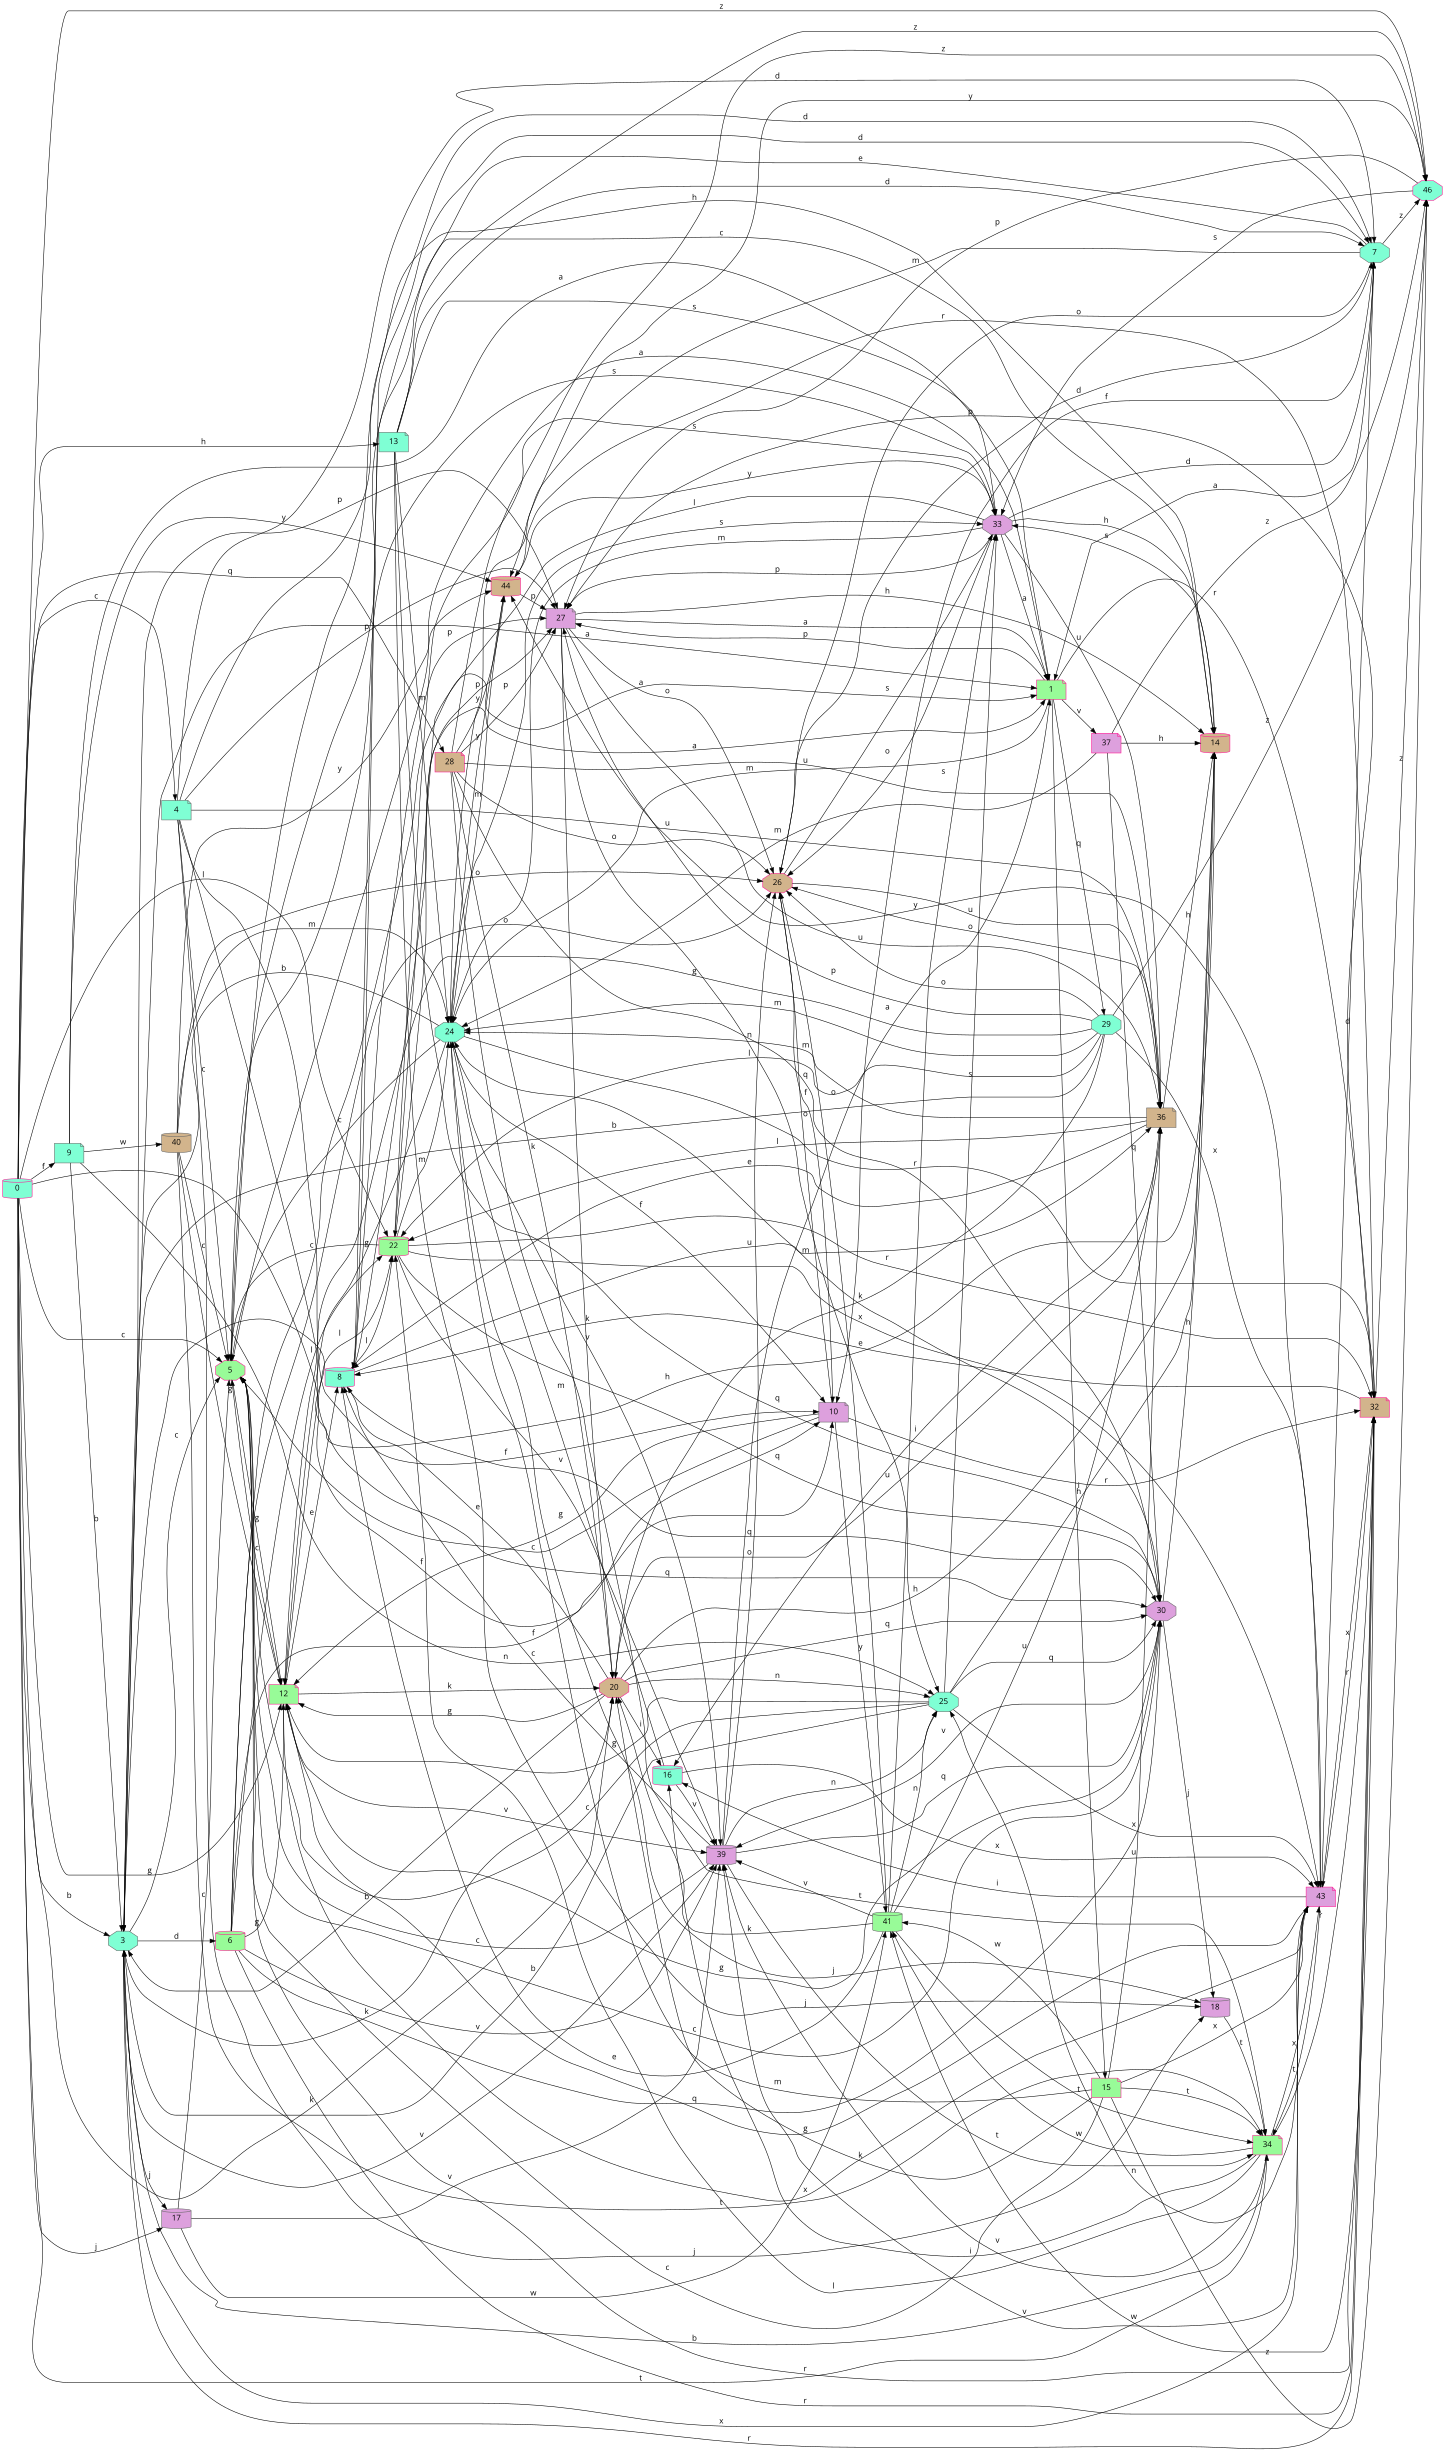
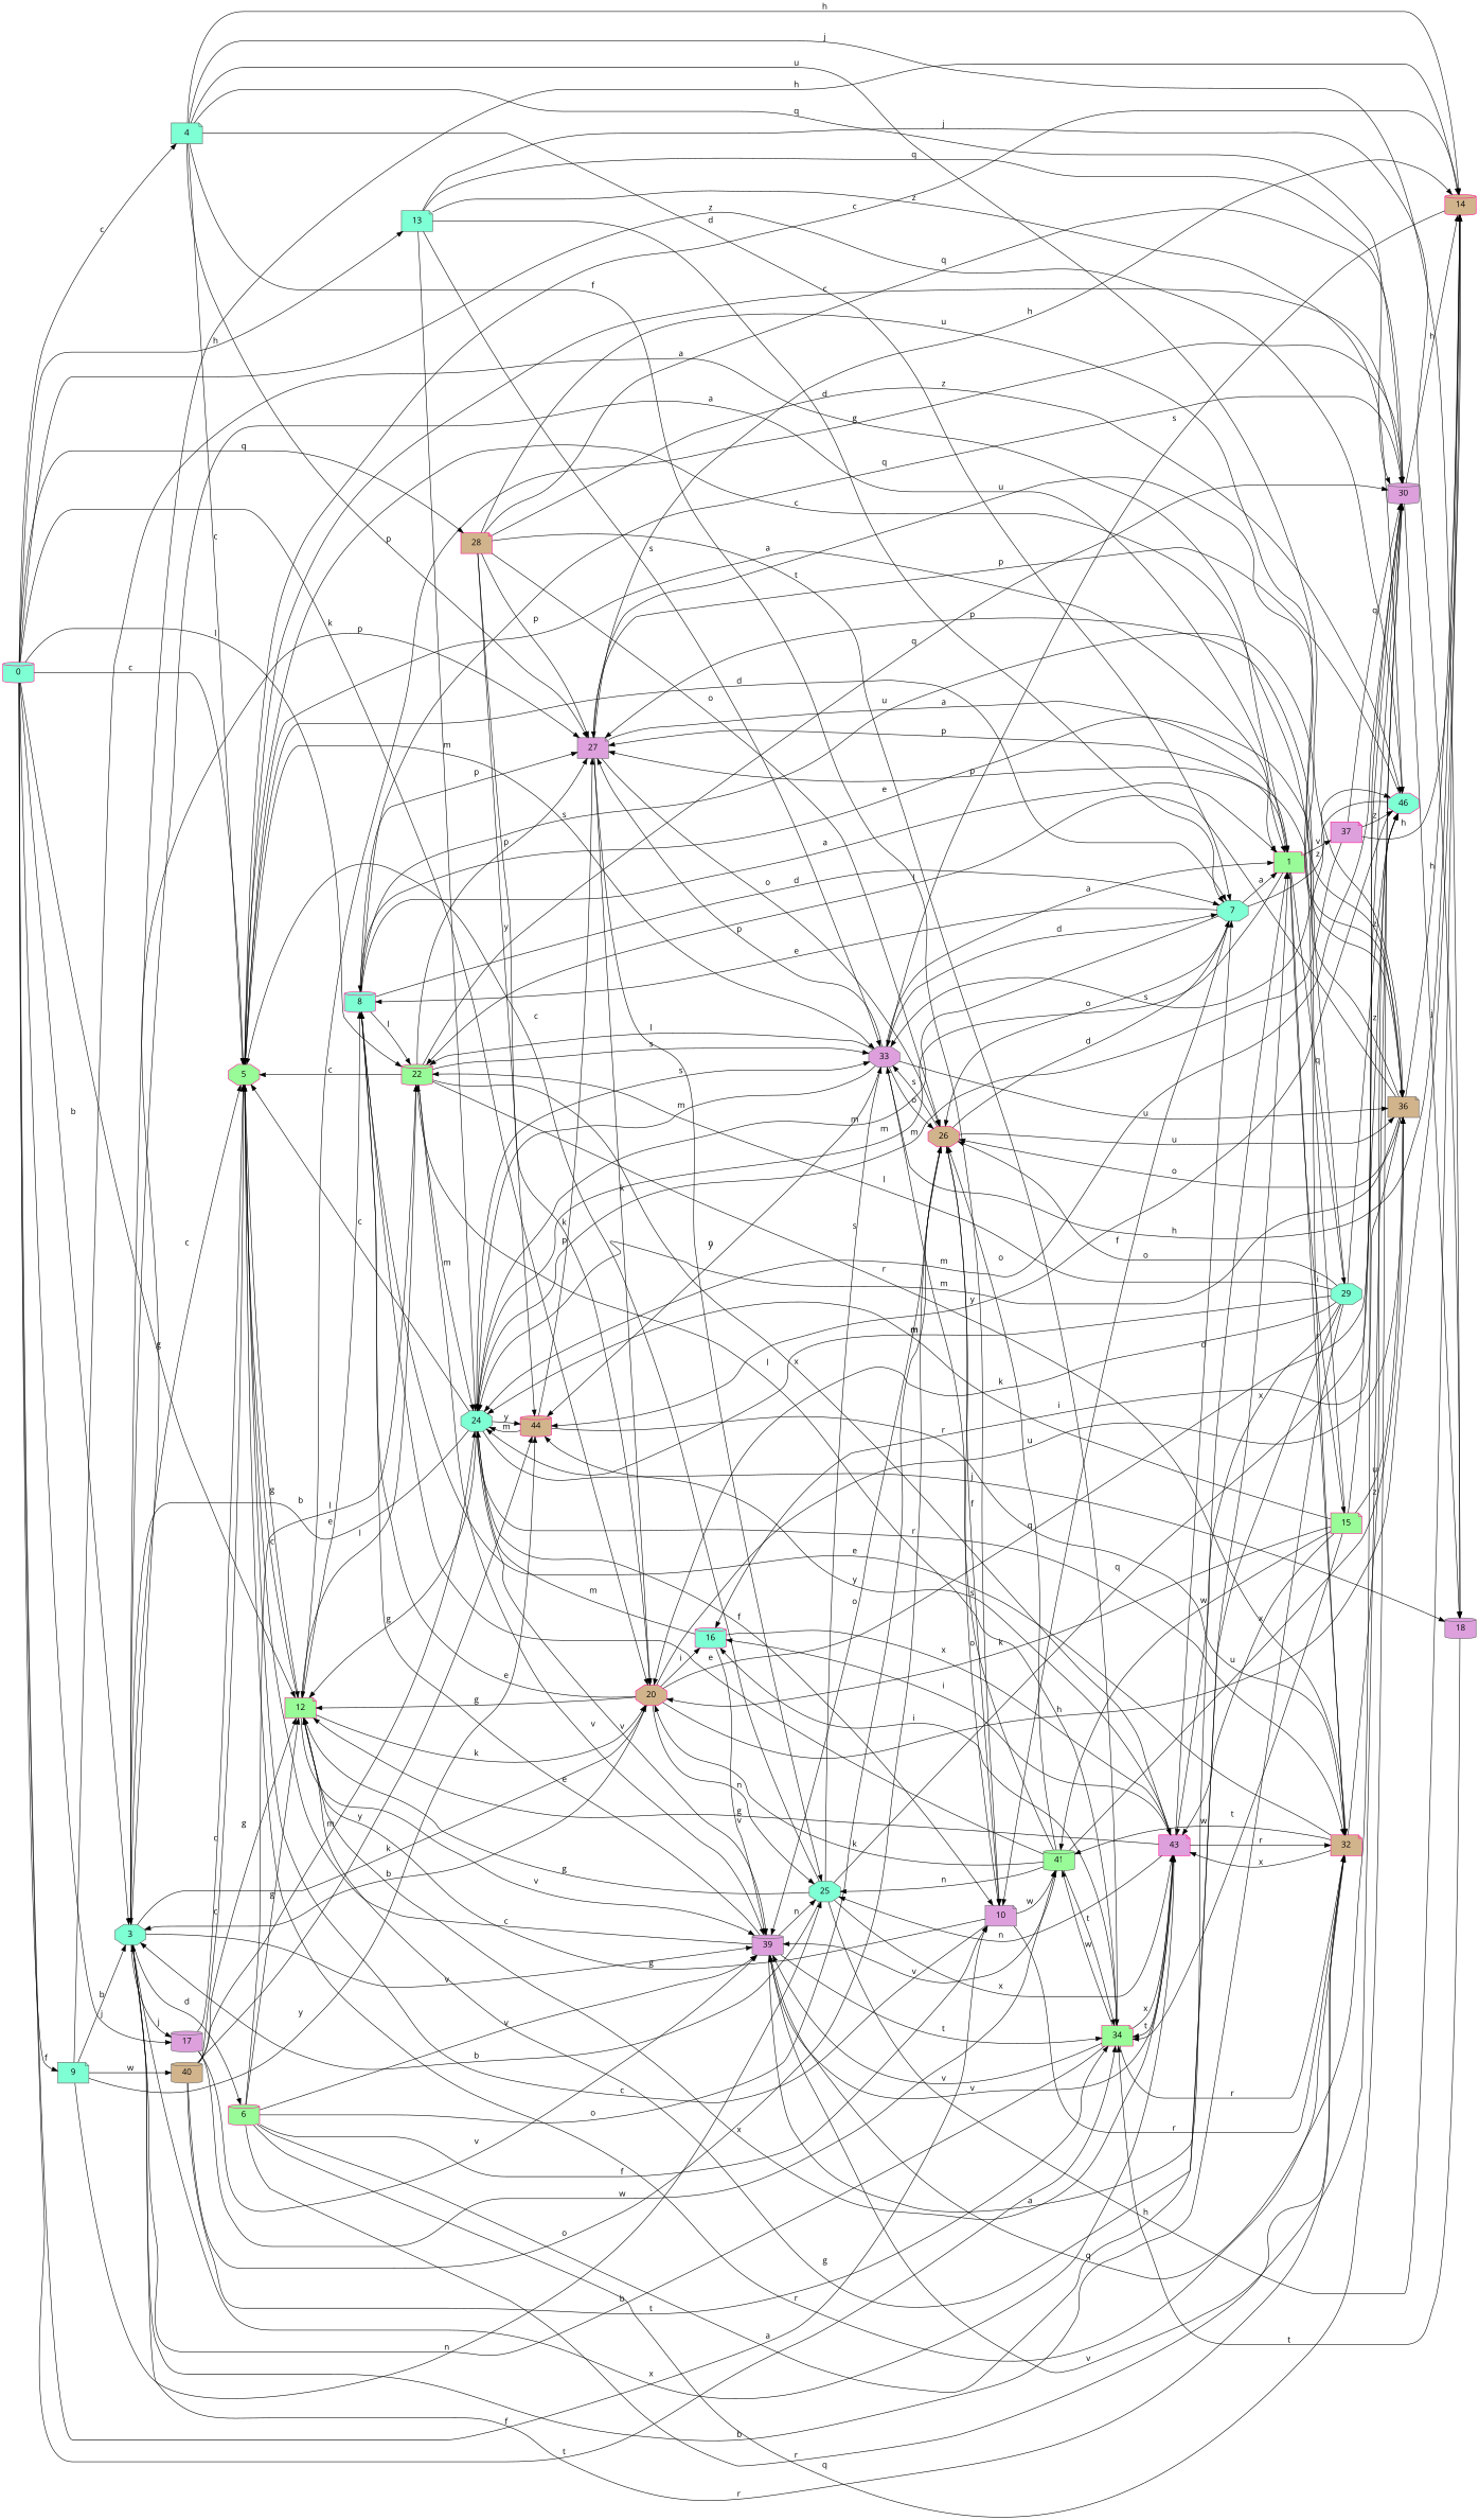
  strict digraph {
    fontname="Open Sans"
    rankdir=LR
    node [color=deeppink fillcolor=aquamarine fontname="Open Sans" shape=note style=filled]
    edge [fontname="Open Sans"]
    0 [shape=cylinder]
    3 [color=gray40 shape=octagon]
    4 [color=gray40]
    5 [fillcolor=palegreen shape=octagon]
    9 [color=gray40]
    10 [color=gray40 fillcolor=plum]
    12 [fillcolor=palegreen]
    13 [color=gray40]
    17 [color=gray40 fillcolor=plum shape=cylinder]
    20 [fillcolor=tan shape=octagon]
    22 [fillcolor=palegreen shape=cylinder]
    28 [fillcolor=tan]
    34 [fillcolor=palegreen]
    46 [shape=octagon]
    1 [fillcolor=palegreen]
    27 [color=gray40 fillcolor=plum]
    32 [fillcolor=tan]
    6 [fillcolor=palegreen shape=cylinder]
    14 [fillcolor=tan shape=cylinder]
    39 [color=gray40 fillcolor=plum shape=cylinder]
    43 [fillcolor=plum]
    7 [color=gray40 shape=octagon]
    18 [color=gray40 fillcolor=plum shape=cylinder]
-   30 [color=gray40 fillcolor=plum shape=octagon]
+   30 [color=gray40 fillcolor=plum shape=cylinder]
    36 [color=gray40 fillcolor=tan]
    33 [color=gray40 fillcolor=plum shape=octagon]
    25 [color=gray40 shape=octagon]
    40 [color=gray40 fillcolor=tan shape=cylinder]
    44 [fillcolor=tan shape=cylinder]
    26 [fillcolor=tan shape=octagon]
    41 [color=gray40 fillcolor=palegreen shape=cylinder]
    8 [shape=cylinder]
    24 [color=gray40 shape=octagon]
    16 [shape=cylinder]
    15 [fillcolor=palegreen]
    29 [color=gray40 shape=octagon]
    37 [fillcolor=plum]
    0 -> 3 [label=b]
    0 -> 4 [label=c]
    0 -> 5 [label=c]
    0 -> 9 [label=f]
    0 -> 10 [label=f]
    0 -> 12 [label=g]
    0 -> 13 [label=h]
    0 -> 17 [label=j]
    0 -> 20 [label=k]
    0 -> 22 [label=l]
    0 -> 28 [label=q]
    0 -> 34 [label=t]
    0 -> 46 [label=z]
    3 -> 5 [label=c]
    3 -> 17 [label=j]
    3 -> 20 [label=k]
    3 -> 1 [label=a]
    3 -> 27 [label=p]
    3 -> 32 [label=r]
    3 -> 6 [label=d]
    3 -> 14 [label=h]
    3 -> 39 [label=v]
    3 -> 43 [label=x]
    4 -> 5 [label=c]
    4 -> 10 [label=f]
    4 -> 27 [label=p]
    4 -> 14 [label=h]
    4 -> 7 [label=d]
    4 -> 18 [label=j]
    4 -> 30 [label=q]
    4 -> 36 [label=u]
    5 -> 12 [label=g]
    5 -> 1 [label=a]
    5 -> 32 [label=r]
    5 -> 7 [label=d]
    5 -> 33 [label=s]
    9 -> 3 [label=b]
    9 -> 1 [label=a]
    9 -> 25 [label=n]
    9 -> 40 [label=w]
    9 -> 44 [label=y]
    10 -> 5 [label=c]
    10 -> 12 [label=g]
    10 -> 32 [label=r]
    10 -> 26 [label=o]
-   10 -> 41 [label=y]
+   10 -> 41 [label=w]
    12 -> 5 [label=c]
    12 -> 20 [label=k]
    12 -> 22 [label=l]
    12 -> 39 [label=v]
    12 -> 43 [label=x]
    12 -> 8 [label=e]
    13 -> 46 [label=z]
    13 -> 7 [label=d]
    13 -> 18 [label=j]
    13 -> 30 [label=q]
    13 -> 33 [label=s]
    13 -> 24 [label=m]
    17 -> 5 [label=c]
    17 -> 39 [label=v]
    17 -> 41 [label=w]
    20 -> 3 [label=b]
    20 -> 12 [label=g]
    20 -> 14 [label=h]
    20 -> 30 [label=q]
    20 -> 36 [label=u]
    20 -> 25 [label=n]
    20 -> 8 [label=e]
    20 -> 16 [label=i]
    22 -> 5 [label=c]
    22 -> 27 [label=p]
    22 -> 32 [label=r]
    22 -> 39 [label=v]
    22 -> 43 [label=x]
    22 -> 30 [label=q]
    22 -> 33 [label=s]
    22 -> 24 [label=m]
    28 -> 20 [label=k]
    28 -> 34 [label=t]
    28 -> 46 [label=z]
    28 -> 27 [label=p]
    28 -> 30 [label=q]
    28 -> 36 [label=u]
    28 -> 44 [label=y]
    28 -> 26 [label=o]
    34 -> 3 [label=b]
    34 -> 22 [label=l]
    34 -> 32 [label=r]
    34 -> 39 [label=v]
    34 -> 43 [label=x]
    34 -> 41 [label=w]
    34 -> 16 [label=i]
    46 -> 27 [label=p]
    46 -> 33 [label=s]
    46 -> 44 [label=y]
    1 -> 27 [label=p]
    1 -> 32 [label=r]
    1 -> 24 [label=m]
    1 -> 15 [label=i]
    1 -> 29 [label=q]
    1 -> 37 [label=v]
    27 -> 20 [label=k]
    27 -> 1 [label=a]
    27 -> 14 [label=h]
    27 -> 36 [label=u]
    27 -> 25 [label=n]
    27 -> 26 [label=o]
    32 -> 46 [label=z]
    32 -> 27 [label=p]
    32 -> 43 [label=x]
    32 -> 41 [label=w]
    32 -> 8 [label=e]
    6 -> 10 [label=f]
    6 -> 12 [label=g]
    6 -> 22 [label=l]
    6 -> 1 [label=a]
    6 -> 32 [label=r]
    6 -> 39 [label=v]
    6 -> 30 [label=q]
    6 -> 26 [label=o]
    14 -> 5 [label=c]
    14 -> 33 [label=s]
    39 -> 5 [label=c]
    39 -> 34 [label=t]
    39 -> 1 [label=a]
    39 -> 30 [label=q]
    39 -> 25 [label=n]
-   39 -> 26 [label=o]
-   39 -> 8 [label=c]
+   26 -> 39 [label=o]
+   39 -> 8 [label=e]
    43 -> 12 [label=g]
    43 -> 34 [label=t]
    43 -> 32 [label=r]
    43 -> 39 [label=v]
    43 -> 7 [label=d]
    43 -> 25 [label=n]
    43 -> 44 [label=y]
    43 -> 16 [label=i]
    7 -> 10 [label=f]
    7 -> 46 [label=z]
    7 -> 1 [label=a]
    7 -> 26 [label=o]
    7 -> 8 [label=e]
    7 -> 24 [label=m]
    18 -> 34 [label=t]
    30 -> 5 [label=c]
    30 -> 12 [label=g]
    30 -> 14 [label=h]
    30 -> 39 [label=v]
    30 -> 18 [label=j]
    30 -> 24 [label=m]
    36 -> 22 [label=l]
    36 -> 14 [label=h]
    36 -> 26 [label=o]
    36 -> 8 [label=e]
    36 -> 24 [label=m]
    36 -> 16 [label=i]
    33 -> 22 [label=l]
    33 -> 1 [label=a]
    33 -> 27 [label=p]
    33 -> 14 [label=h]
    33 -> 7 [label=d]
    33 -> 36 [label=u]
    33 -> 44 [label=y]
    33 -> 26 [label=o]
    33 -> 24 [label=m]
    25 -> 3 [label=b]
    25 -> 5 [label=c]
    25 -> 12 [label=g]
    25 -> 14 [label=h]
    25 -> 43 [label=x]
    25 -> 30 [label=q]
    25 -> 33 [label=s]
    40 -> 5 [label=c]
    40 -> 12 [label=g]
    40 -> 34 [label=t]
    40 -> 44 [label=y]
    40 -> 26 [label=o]
    40 -> 24 [label=m]
    44 -> 27 [label=p]
    44 -> 32 [label=r]
    44 -> 24 [label=m]
    26 -> 10 [label=f]
    26 -> 7 [label=d]
    26 -> 36 [label=u]
    26 -> 33 [label=s]
    41 -> 20 [label=k]
    41 -> 34 [label=t]
    41 -> 39 [label=v]
    41 -> 36 [label=u]
    41 -> 33 [label=s]
    41 -> 25 [label=n]
    41 -> 26 [label=o]
    41 -> 8 [label=e]
    8 -> 22 [label=l]
    8 -> 1 [label=a]
    8 -> 27 [label=p]
    8 -> 7 [label=d]
    8 -> 30 [label=q]
    8 -> 36 [label=u]
    24 -> 3 [label=b]
    24 -> 5 [label=c]
    24 -> 10 [label=f]
    24 -> 12 [label=g]
    24 -> 32 [label=r]
    24 -> 39 [label=v]
    24 -> 18 [label=j]
    24 -> 33 [label=s]
    24 -> 44 [label=y]
    16 -> 39 [label=v]
    16 -> 43 [label=x]
    16 -> 24 [label=m]
    15 -> 5 [label=c]
    15 -> 20 [label=k]
    15 -> 34 [label=t]
    15 -> 46 [label=z]
    15 -> 43 [label=x]
    15 -> 36 [label=u]
    15 -> 41 [label=w]
    15 -> 24 [label=m]
    29 -> 3 [label=b]
    29 -> 12 [label=g]
    29 -> 20 [label=k]
    29 -> 22 [label=l]
    29 -> 46 [label=z]
    29 -> 27 [label=p]
    29 -> 43 [label=x]
    29 -> 26 [label=o]
    29 -> 24 [label=m]
    37 -> 46 [label=z]
    37 -> 14 [label=h]
    37 -> 30 [label=q]
    37 -> 24 [label=m]
  }
